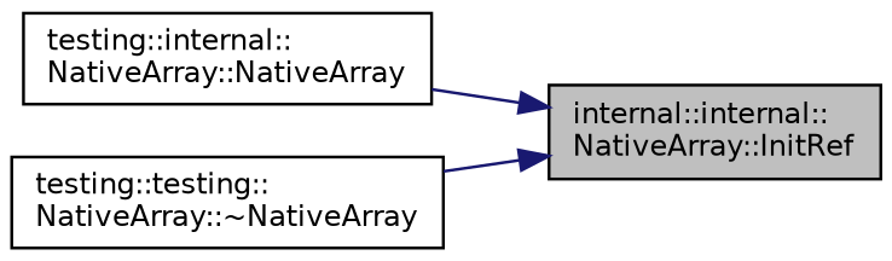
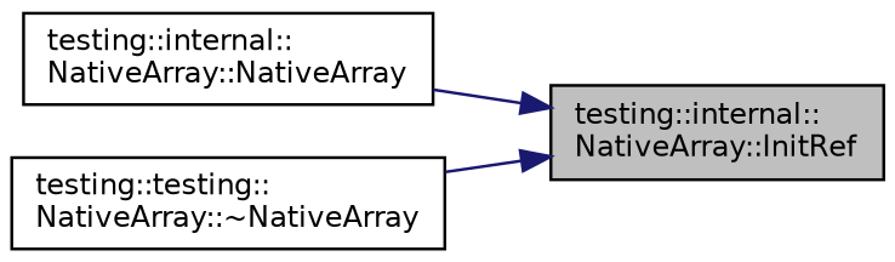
  digraph {
    rankdir=RL
    node [color=black fontname=Helvetica fontsize=10 shape=record]
    edge [color=midnightblue dir=back fontname=Helvetica fontsize=10 labelfontname=Helvetica labelfontsize=10 style=solid]
-   n1 [fillcolor=grey75 fontcolor=black height=0.2 label="internal::internal::\lNativeArray::InitRef" style=filled width=0.4]
+   n1 [fillcolor=grey75 fontcolor=black height=0.2 label="testing::internal::\lNativeArray::InitRef" style=filled width=0.4]
    n2 [height=0.2 label="testing::internal::\lNativeArray::NativeArray" width=0.4]
    n3 [height=0.2 label="testing::testing::\lNativeArray::~NativeArray" width=0.4]
    n1 -> n2
    n1 -> n3
  }
